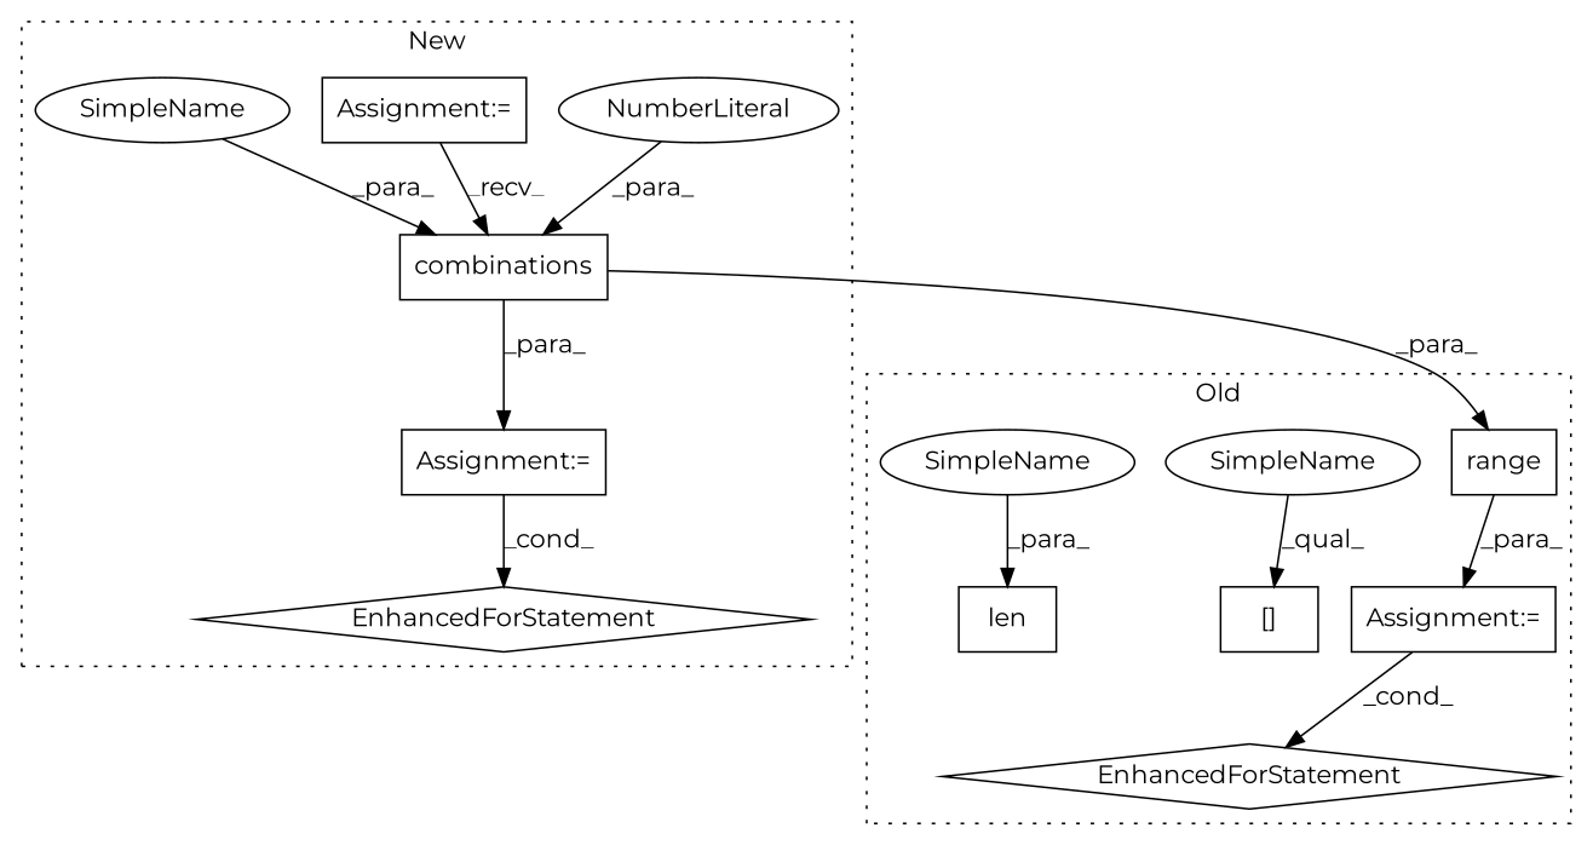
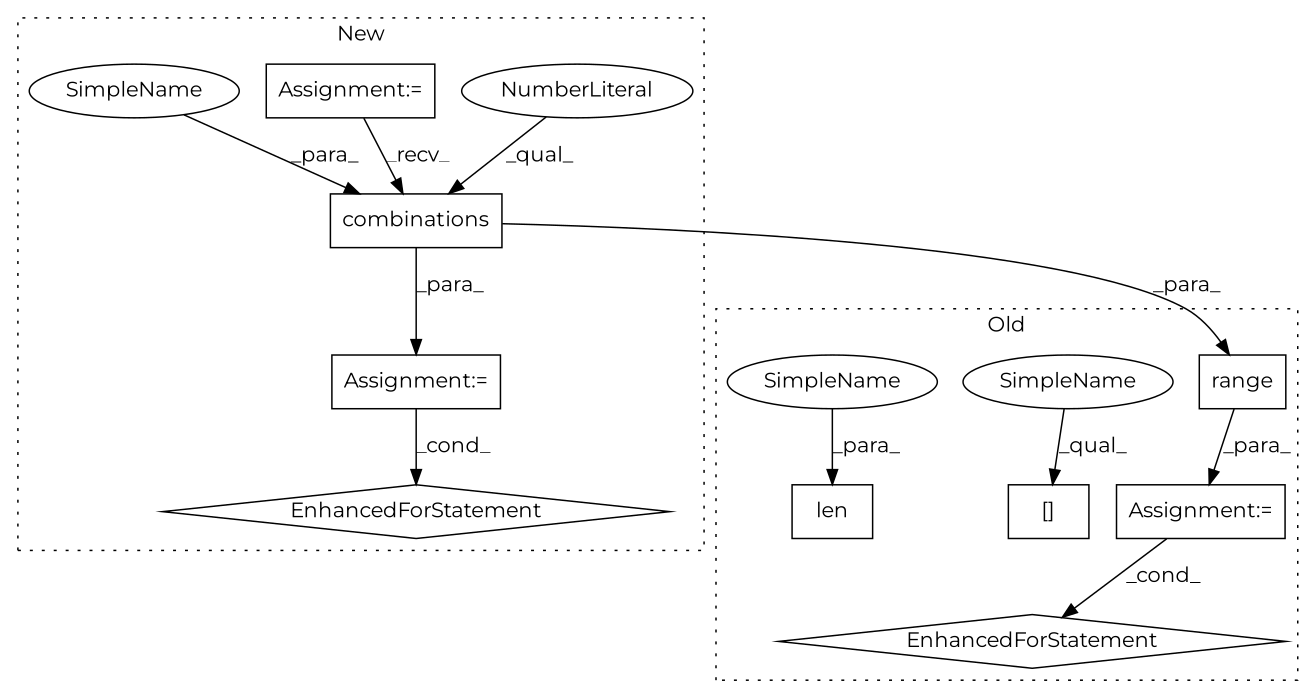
  digraph {
    fontname=Montserrat
    node [a=32 fontname=Montserrat l=15 s="4137,4219" shape=box]
    edge [fontname=Montserrat]
    n1 [l="4,1" label=len s="4111,4130"]
    n2 [a=70 l="53,2" label=EnhancedForStatement shape=diamond]
    n3 [a=2 l="16,1" label="[]" s="4416,4435"]
    n4 [l="6,1" label=range s="4198,4218"]
    n5 [a=7 l="53,2" label="Assignment:="]
    n6 [a=42 label=SimpleName s=4416 shape=ellipse]
    n7 [a=42 label=SimpleName s=4115 shape=ellipse]
    n8 [l="13,1" label=combinations s="4144,4174"]
    n9 [a=34 l=1 label=NumberLiteral s=4173 shape=ellipse]
    n10 [a=7 l=9 label="Assignment:=" s=3752]
    n11 [a=70 l="63,2" label=EnhancedForStatement s="4063,4175" shape=diamond]
    n12 [a=7 l="63,2" label="Assignment:=" s="4063,4175"]
    n13 [a=42 label=SimpleName s=4157 shape=ellipse]
    subgraph cluster_1 {
      label=Old
      style=dotted
      n1
      n2
      n3
      n4
      n5
      n6
      n7
    }
    subgraph cluster_2 {
      label=New
      style=dotted
      n8
      n9
      n10
      n11
      n12
      n13
    }
    n4 -> n5 [label=_para_]
    n5 -> n2 [label=_cond_]
    n6 -> n3 [label=_qual_]
    n7 -> n1 [label=_para_]
    n8 -> n4 [label=_para_]
    n8 -> n12 [label=_para_]
-   n9 -> n8 [label=_para_]
+   n9 -> n8 [label=_qual_]
    n10 -> n8 [label=_recv_]
    n12 -> n11 [label=_cond_]
    n13 -> n8 [label=_para_]
  }
